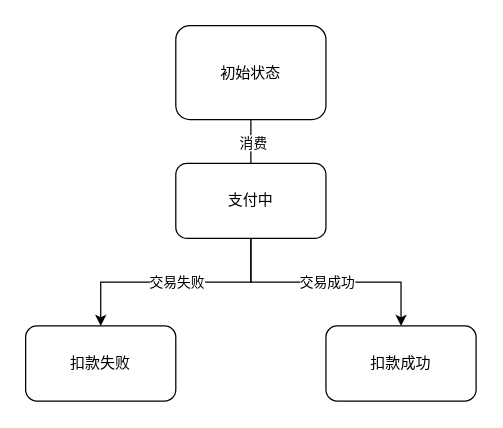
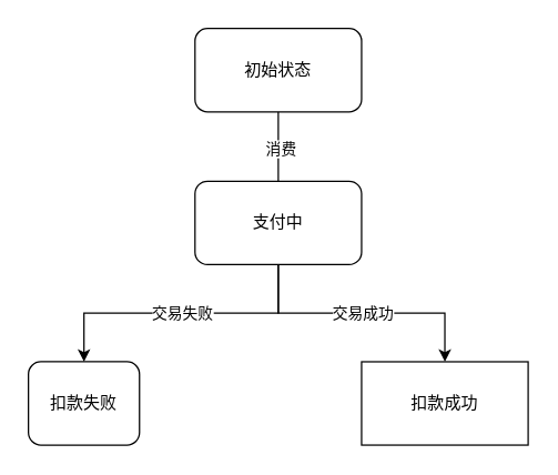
  <mxCell id="0" />
  <mxCell id="1" parent="0" />
  <mxCell id="2" style="edgeStyle=orthogonalEdgeStyle;rounded=0;orthogonalLoop=1;jettySize=auto;html=1;exitX=0.5;exitY=1;exitDx=0;exitDy=0;entryX=0.5;entryY=0;entryDx=0;entryDy=0;endArrow=none;" parent="1" source="4" target="9" edge="1"><mxGeometry relative="1" as="geometry" /></mxCell>
  <mxCell id="3" value="消费" style="edgeLabel;html=1;align=center;verticalAlign=middle;resizable=0;points=[];" parent="2" vertex="1" connectable="0"><mxGeometry x="0.04" y="1" relative="1" as="geometry"><mxPoint as="offset" /></mxGeometry></mxCell>
- <mxCell id="4" value="初始状态" style="rounded=1;whiteSpace=wrap;html=1;" parent="1" vertex="1"><mxGeometry x="140" y="20" width="120" height="75" as="geometry" /></mxCell>
+ <mxCell id="4" value="初始状态" style="rounded=1;whiteSpace=wrap;html=1;" parent="1" vertex="1"><mxGeometry x="140" y="20" width="120" height="60" as="geometry" /></mxCell>
  <mxCell id="5" style="edgeStyle=orthogonalEdgeStyle;rounded=0;orthogonalLoop=1;jettySize=auto;html=1;exitX=0.5;exitY=1;exitDx=0;exitDy=0;entryX=0.5;entryY=0;entryDx=0;entryDy=0;" parent="1" source="9" target="11" edge="1"><mxGeometry relative="1" as="geometry" /></mxCell>
  <mxCell id="6" value="交易失败" style="edgeLabel;html=1;align=center;verticalAlign=middle;resizable=0;points=[];" parent="5" vertex="1" connectable="0"><mxGeometry y="-1" relative="1" as="geometry"><mxPoint as="offset" /></mxGeometry></mxCell>
  <mxCell id="7" style="edgeStyle=orthogonalEdgeStyle;rounded=0;orthogonalLoop=1;jettySize=auto;html=1;exitX=0.5;exitY=1;exitDx=0;exitDy=0;" parent="1" source="9" target="10" edge="1"><mxGeometry relative="1" as="geometry" /></mxCell>
  <mxCell id="8" value="交易成功" style="edgeLabel;html=1;align=center;verticalAlign=middle;resizable=0;points=[];" parent="7" vertex="1" connectable="0"><mxGeometry x="-0.042" y="1" relative="1" as="geometry"><mxPoint x="4" as="offset" /></mxGeometry></mxCell>
  <mxCell id="9" value="支付中" style="rounded=1;whiteSpace=wrap;html=1;" parent="1" vertex="1"><mxGeometry x="140" y="130" width="120" height="60" as="geometry" /></mxCell>
- <mxCell id="10" value="扣款成功" style="rounded=1;whiteSpace=wrap;html=1;" parent="1" vertex="1"><mxGeometry x="260" y="260" width="120" height="60" as="geometry" /></mxCell>
- <mxCell id="11" value="扣款失败" style="rounded=1;whiteSpace=wrap;html=1;" parent="1" vertex="1"><mxGeometry x="20" y="260" width="120" height="60" as="geometry" /></mxCell>
+ <mxCell id="10" value="扣款成功" style="whiteSpace=wrap;html=1;rounded=0;" parent="1" vertex="1"><mxGeometry x="260" y="260" width="120" height="60" as="geometry" /></mxCell>
+ <mxCell id="11" value="扣款失败" style="rounded=1;whiteSpace=wrap;html=1;" parent="1" vertex="1"><mxGeometry x="20" y="260" width="80" height="60" as="geometry" /></mxCell>
